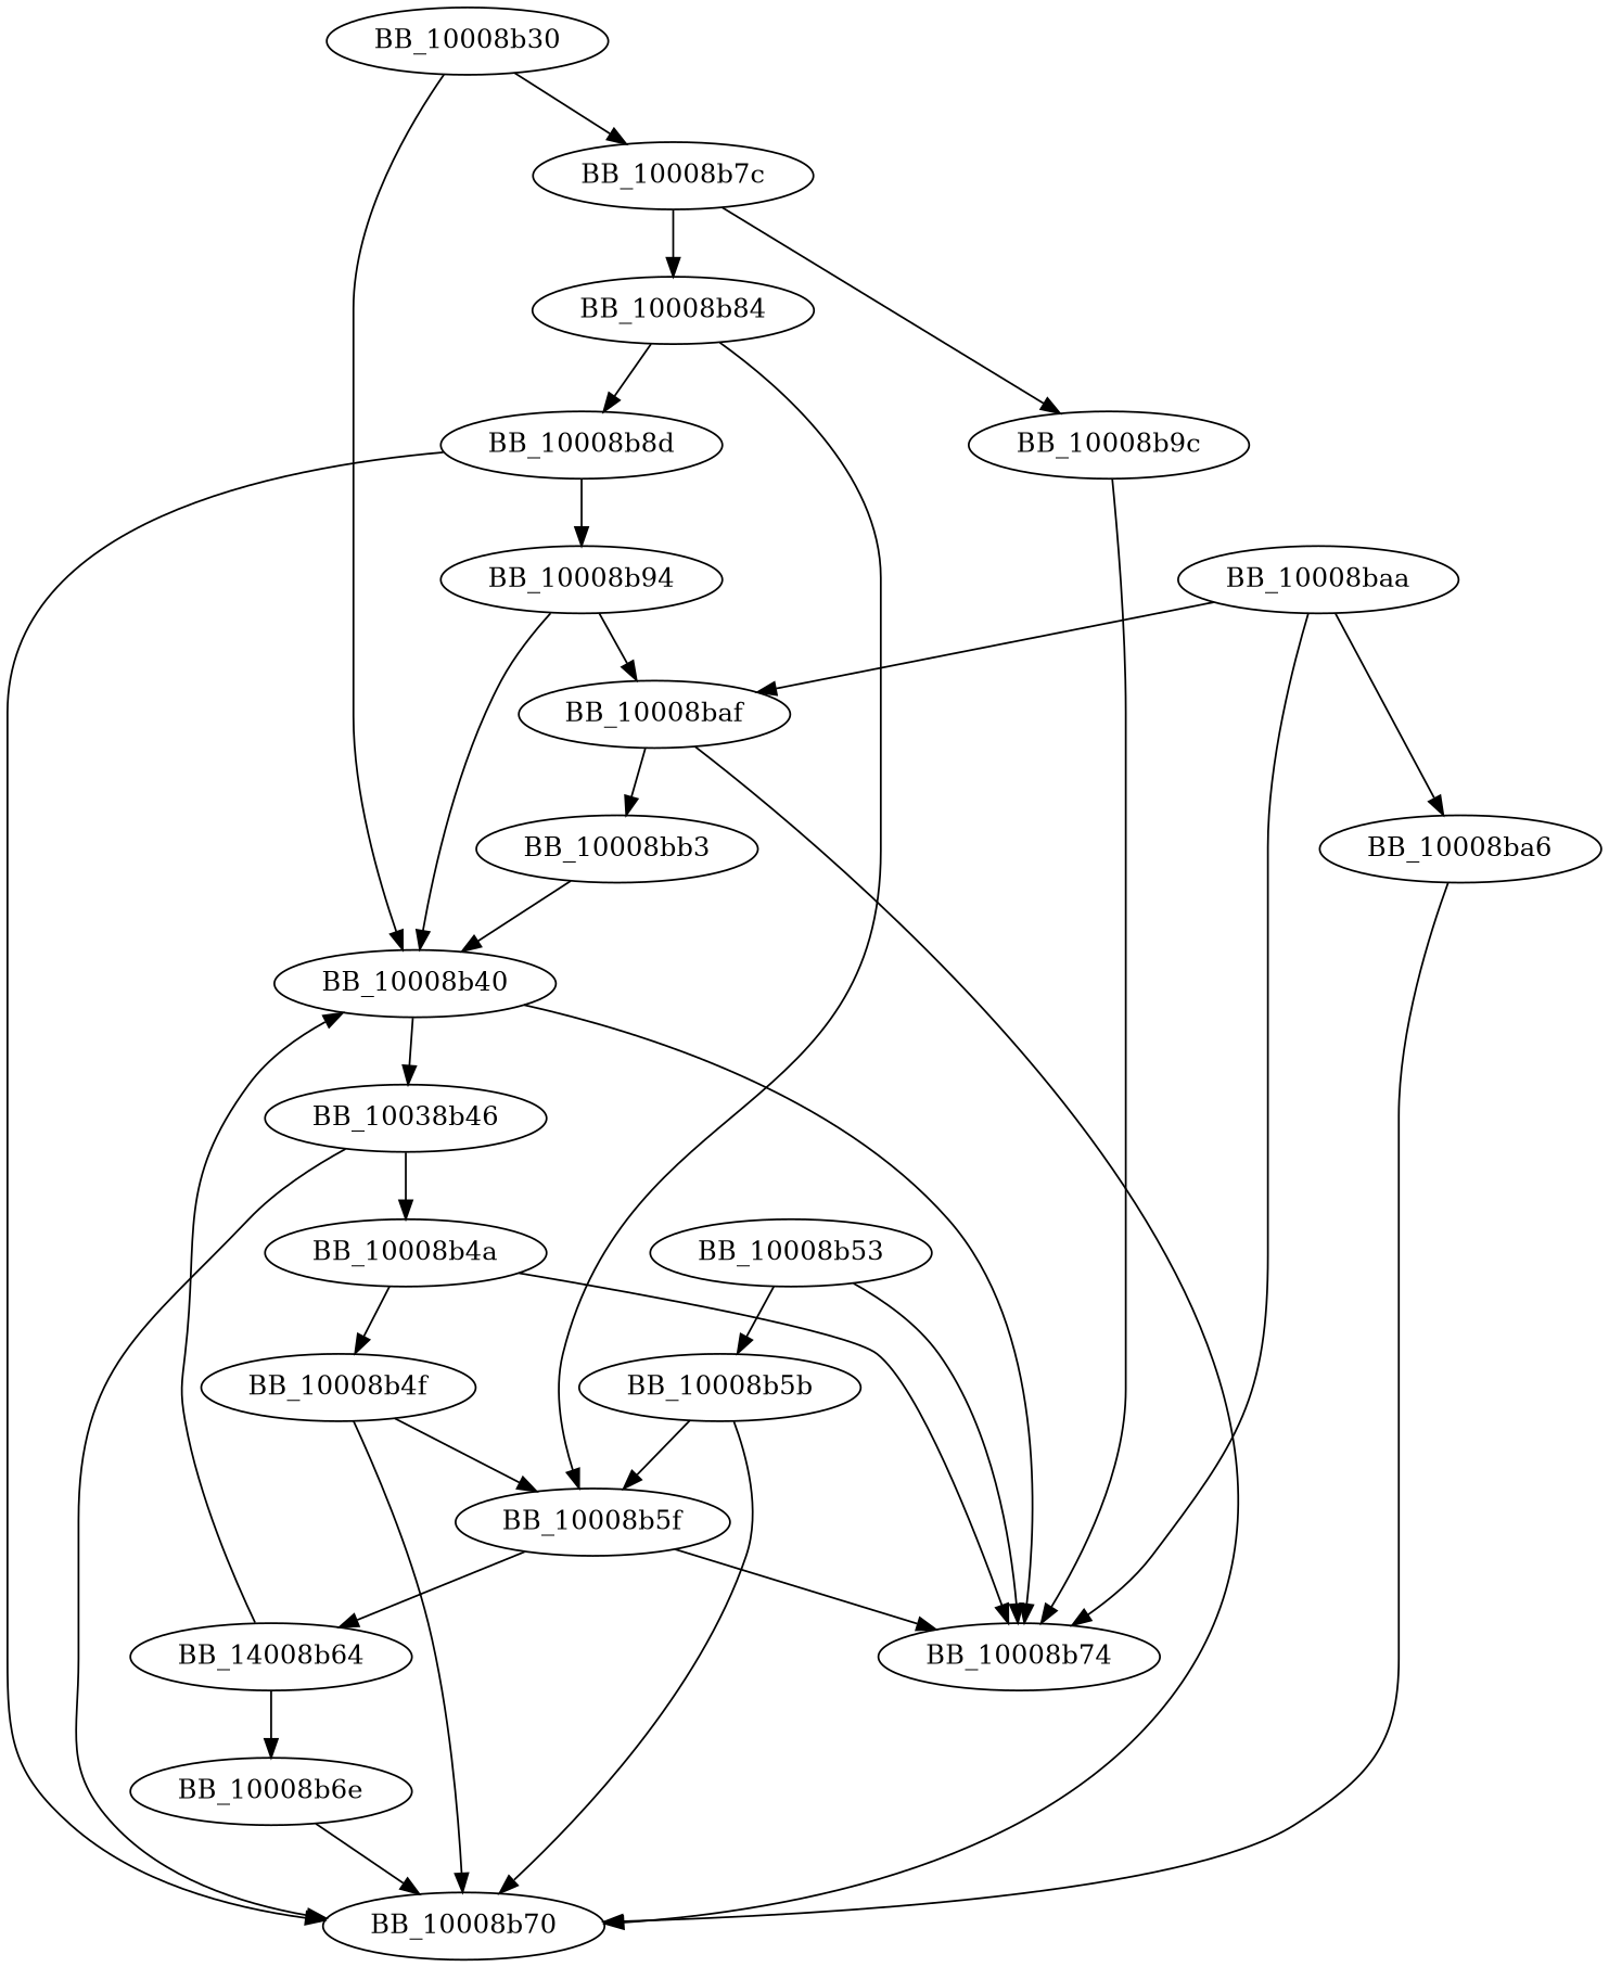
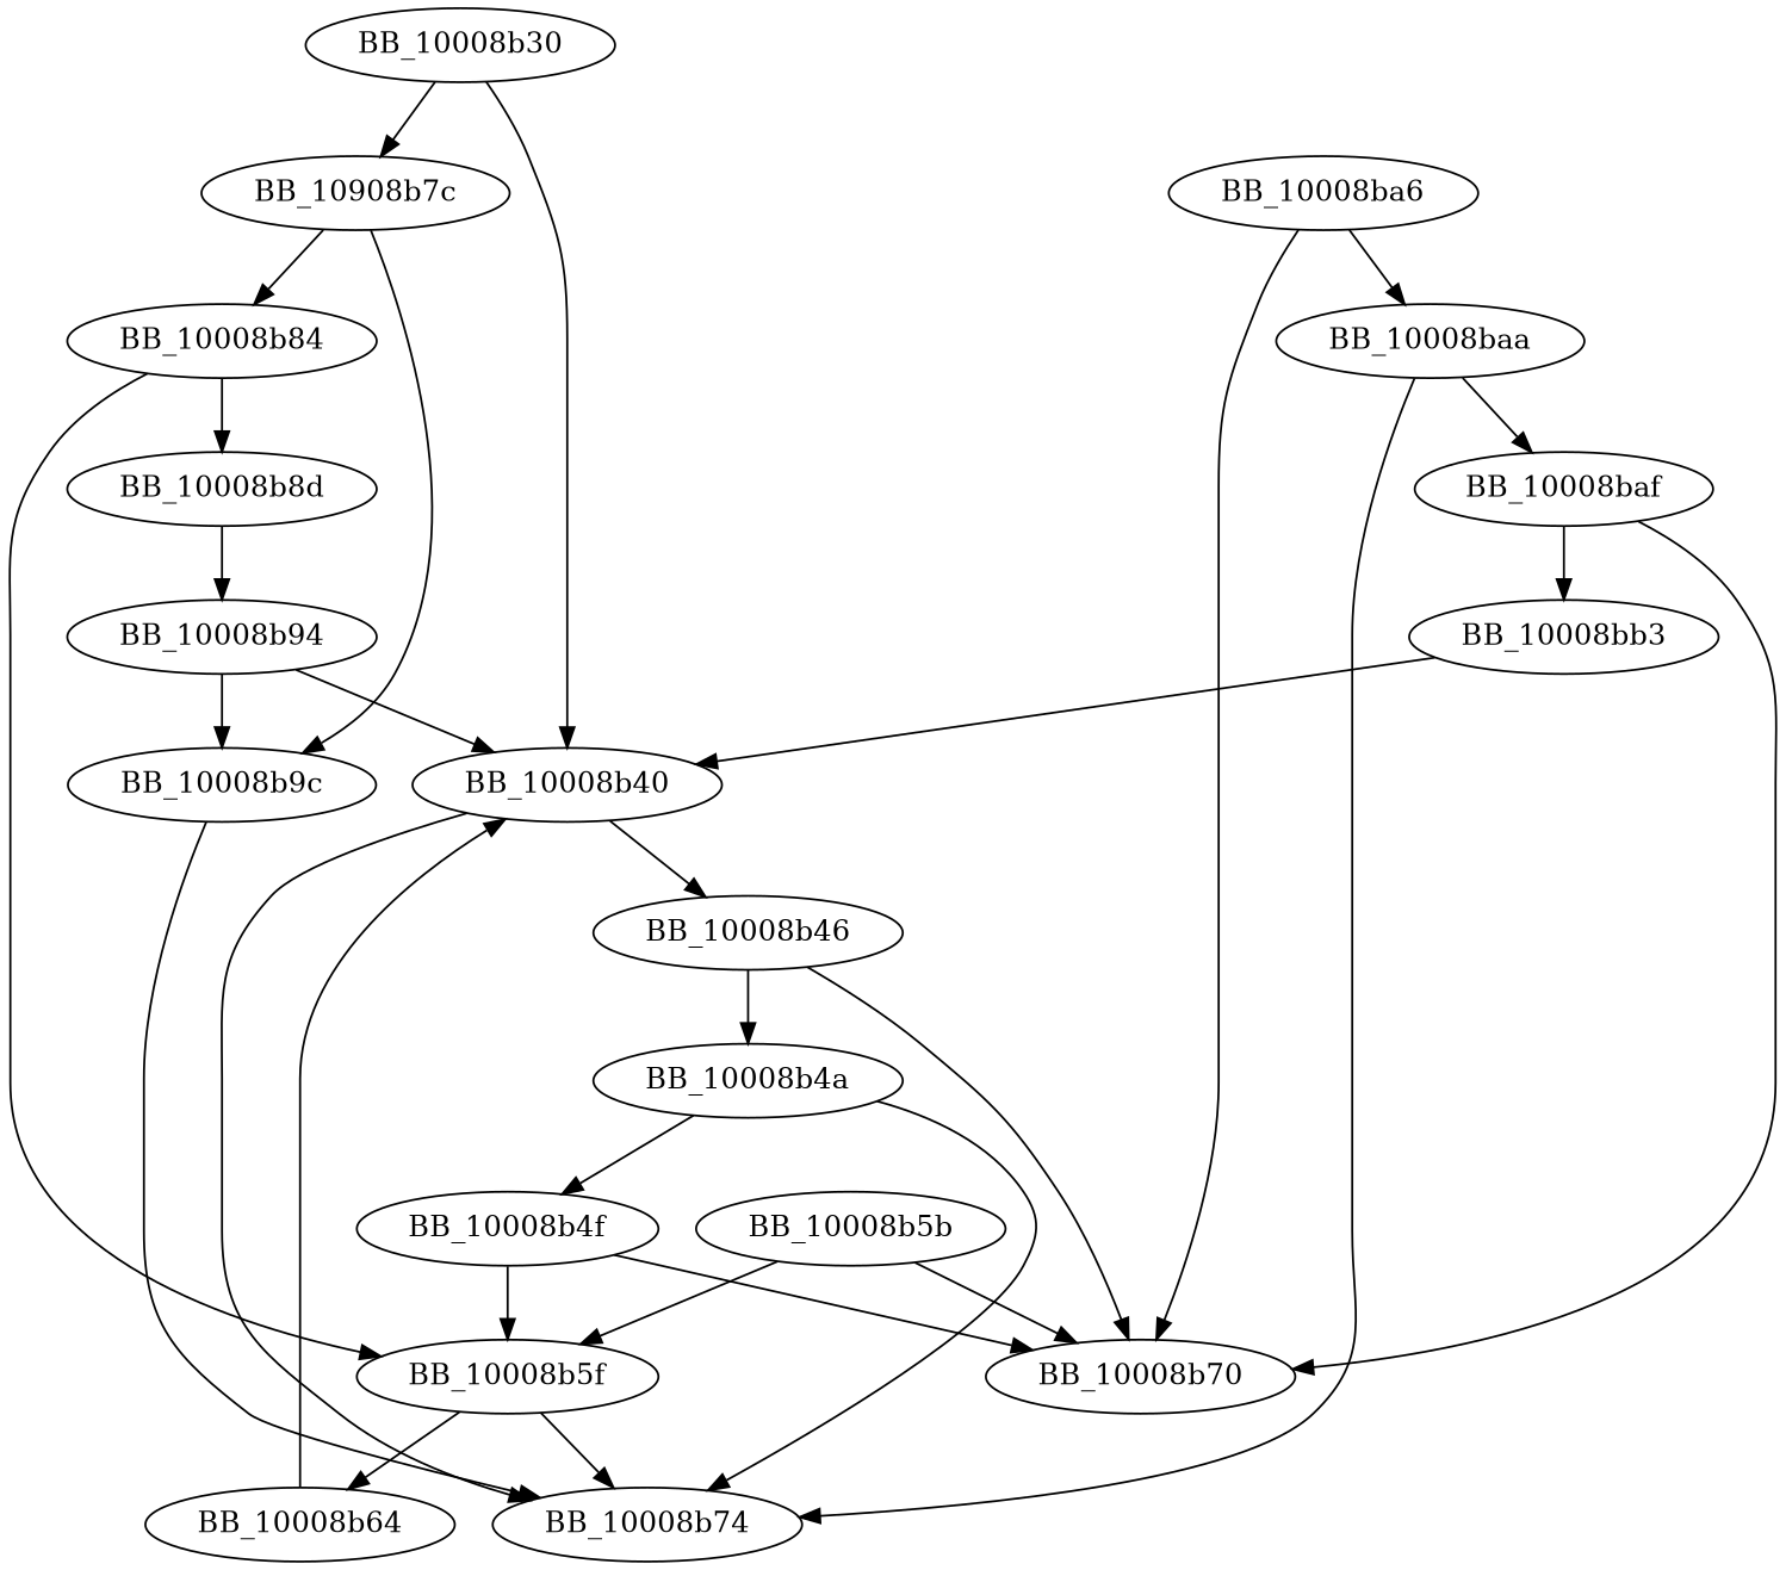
  digraph {
    BB_10008b30
    BB_10008b40
-   BB_10008b7c
-   BB_10008b46 [label=BB_10038b46]
+   BB_10008b7c [label=BB_10908b7c]
+   BB_10008b46
    BB_10008b74
    BB_10008b84
    BB_10008b9c
    BB_10008b4a
    BB_10008b70
    BB_10008b5f
    BB_10008b8d
    BB_10008b4f
-   BB_10008b53
    BB_10008b5b
-   BB_10008b64 [label=BB_14008b64]
-   BB_10008b6e
+   BB_10008b64
    BB_10008b94
    BB_10008ba6
    BB_10008baa
    BB_10008baf
    BB_10008bb3
    BB_10008b30 -> BB_10008b40
    BB_10008b30 -> BB_10008b7c
    BB_10008b40 -> BB_10008b46
    BB_10008b40 -> BB_10008b74
    BB_10008b7c -> BB_10008b84
    BB_10008b7c -> BB_10008b9c
    BB_10008b46 -> BB_10008b4a
    BB_10008b46 -> BB_10008b70
    BB_10008b84 -> BB_10008b5f
    BB_10008b84 -> BB_10008b8d
    BB_10008b9c -> BB_10008b74
    BB_10008b4a -> BB_10008b74
    BB_10008b4a -> BB_10008b4f
    BB_10008b5f -> BB_10008b74
    BB_10008b5f -> BB_10008b64
-   BB_10008b8d -> BB_10008b70
    BB_10008b8d -> BB_10008b94
    BB_10008b4f -> BB_10008b70
    BB_10008b4f -> BB_10008b5f
-   BB_10008b53 -> BB_10008b74
-   BB_10008b53 -> BB_10008b5b
    BB_10008b5b -> BB_10008b70
    BB_10008b5b -> BB_10008b5f
    BB_10008b64 -> BB_10008b40
-   BB_10008b64 -> BB_10008b6e
-   BB_10008b6e -> BB_10008b70
    BB_10008b94 -> BB_10008b40
-   BB_10008b94 -> BB_10008baf
+   BB_10008b94 -> BB_10008b9c
    BB_10008ba6 -> BB_10008b70
-   BB_10008baa -> BB_10008ba6
+   BB_10008ba6 -> BB_10008baa
    BB_10008baa -> BB_10008b74
    BB_10008baa -> BB_10008baf
    BB_10008baf -> BB_10008b70
    BB_10008baf -> BB_10008bb3
    BB_10008bb3 -> BB_10008b40
  }
